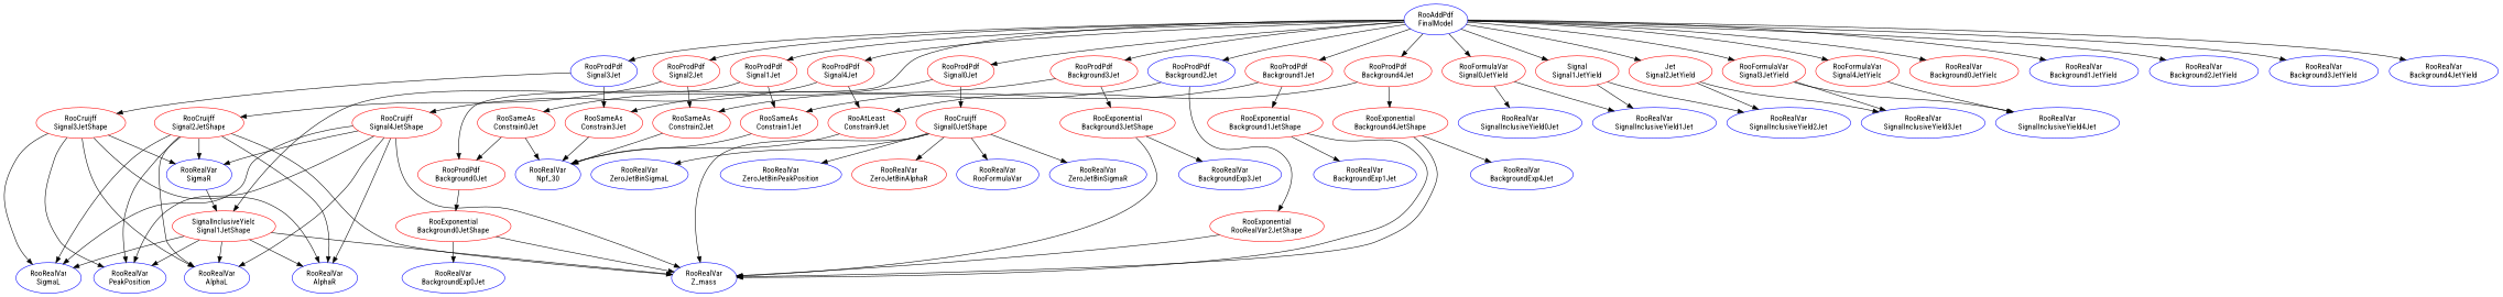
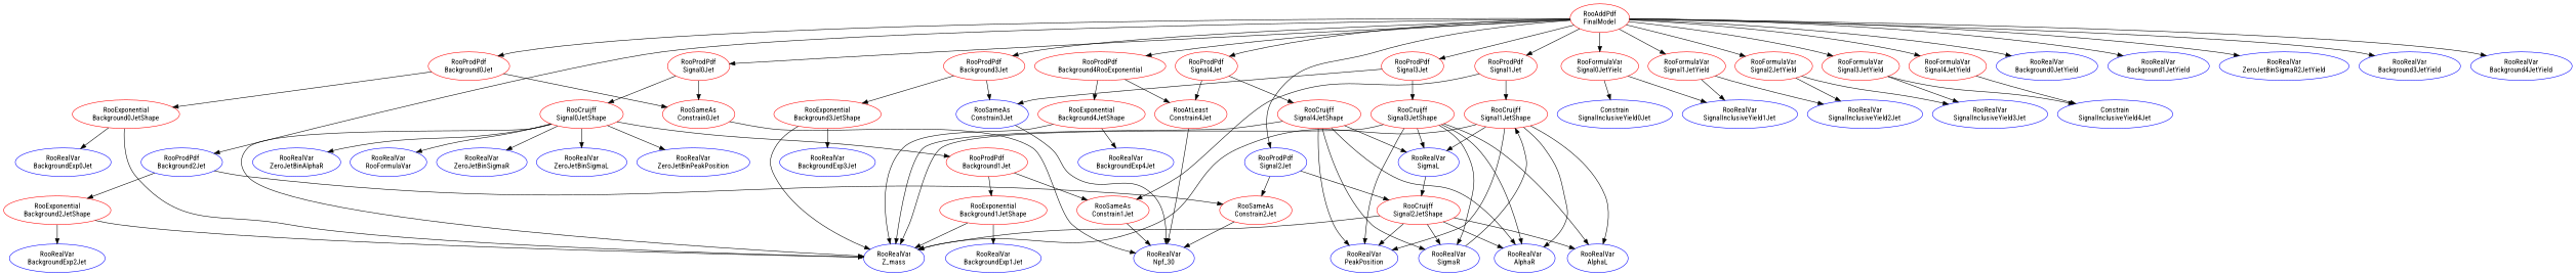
  digraph {
    fontname="Roboto Condensed"
    node [color=red fontname="Roboto Condensed"]
    edge [fontname="Roboto Condensed"]
-   n1 [color=blue label="RooAddPdf\nFinalModel"]
+   n1 [label="RooAddPdf\nFinalModel"]
    n2 [label="RooProdPdf\nSignal0Jet"]
    n3 [label="RooFormulaVar\nSignal0JetYield"]
    n4 [label="RooProdPdf\nSignal1Jet"]
-   n5 [label="Signal\nSignal1JetYield"]
-   n6 [label="RooProdPdf\nSignal2Jet"]
-   n7 [label="Jet\nSignal2JetYield"]
-   n8 [color=blue label="RooProdPdf\nSignal3Jet"]
+   n5 [label="RooFormulaVar\nSignal1JetYield"]
+   n6 [color=blue label="RooProdPdf\nSignal2Jet"]
+   n7 [label="RooFormulaVar\nSignal2JetYield"]
+   n8 [label="RooProdPdf\nSignal3Jet"]
    n9 [label="RooFormulaVar\nSignal3JetYield"]
    n10 [label="RooProdPdf\nSignal4Jet"]
    n11 [label="RooFormulaVar\nSignal4JetYield"]
    n12 [label="RooProdPdf\nBackground0Jet"]
-   n13 [label="RooRealVar\nBackground0JetYield"]
+   n13 [color=blue label="RooRealVar\nBackground0JetYield"]
    n14 [label="RooProdPdf\nBackground1Jet"]
    n15 [color=blue label="RooRealVar\nBackground1JetYield"]
    n16 [color=blue label="RooProdPdf\nBackground2Jet"]
-   n17 [color=blue label="RooRealVar\nBackground2JetYield"]
+   n17 [color=blue label="RooRealVar\nZeroJetBinSigmaR2JetYield"]
    n18 [label="RooProdPdf\nBackground3Jet"]
    n19 [color=blue label="RooRealVar\nBackground3JetYield"]
-   n20 [label="RooProdPdf\nBackground4Jet"]
+   n20 [label="RooProdPdf\nBackground4RooExponential"]
    n21 [color=blue label="RooRealVar\nBackground4JetYield"]
    n22 [label="RooCruijff\nSignal0JetShape"]
    n23 [label="RooSameAs\nConstrain0Jet"]
-   n24 [color=blue label="RooRealVar\nSignalInclusiveYield0Jet"]
+   n24 [color=blue label="Constrain\nSignalInclusiveYield0Jet"]
    n25 [color=blue label="RooRealVar\nSignalInclusiveYield1Jet"]
-   n26 [label="SignalInclusiveYield\nSignal1JetShape"]
+   n26 [label="RooCruijff\nSignal1JetShape"]
    n27 [label="RooSameAs\nConstrain1Jet"]
    n28 [color=blue label="RooRealVar\nSignalInclusiveYield2Jet"]
    n29 [label="RooCruijff\nSignal2JetShape"]
    n30 [label="RooSameAs\nConstrain2Jet"]
    n31 [color=blue label="RooRealVar\nSignalInclusiveYield3Jet"]
    n32 [label="RooCruijff\nSignal3JetShape"]
-   n33 [label="RooSameAs\nConstrain3Jet"]
-   n34 [color=blue label="RooRealVar\nSignalInclusiveYield4Jet"]
+   n33 [color=blue label="RooSameAs\nConstrain3Jet"]
+   n34 [color=blue label="Constrain\nSignalInclusiveYield4Jet"]
    n35 [label="RooCruijff\nSignal4JetShape"]
-   n36 [label="RooAtLeast\nConstrain9Jet"]
+   n36 [label="RooAtLeast\nConstrain4Jet"]
    n37 [label="RooExponential\nBackground0JetShape"]
    n38 [label="RooExponential\nBackground1JetShape"]
-   n39 [label="RooExponential\nRooRealVar2JetShape"]
+   n39 [label="RooExponential\nBackground2JetShape"]
    n40 [label="RooExponential\nBackground3JetShape"]
    n41 [label="RooExponential\nBackground4JetShape"]
    n42 [color=blue label="RooRealVar\nZ_mass"]
    n43 [color=blue label="RooRealVar\nZeroJetBinPeakPosition"]
-   n44 [label="RooRealVar\nZeroJetBinAlphaR"]
+   n44 [color=blue label="RooRealVar\nZeroJetBinAlphaR"]
    n45 [color=blue label="RooRealVar\nRooFormulaVar"]
    n46 [color=blue label="RooRealVar\nZeroJetBinSigmaR"]
    n47 [color=blue label="RooRealVar\nZeroJetBinSigmaL"]
    n48 [color=blue label="RooRealVar\nNpf_30"]
    n49 [color=blue label="RooRealVar\nPeakPosition"]
    n50 [color=blue label="RooRealVar\nAlphaR"]
    n51 [color=blue label="RooRealVar\nAlphaL"]
    n52 [color=blue label="RooRealVar\nSigmaL"]
    n53 [color=blue label="RooRealVar\nSigmaR"]
    n54 [color=blue label="RooRealVar\nBackgroundExp0Jet"]
    n55 [color=blue label="RooRealVar\nBackgroundExp1Jet"]
+   n56 [color=blue label="RooRealVar\nBackgroundExp2Jet"]
    n57 [color=blue label="RooRealVar\nBackgroundExp3Jet"]
    n58 [color=blue label="RooRealVar\nBackgroundExp4Jet"]
    n1 -> n2
    n1 -> n3
    n1 -> n4
    n1 -> n5
    n1 -> n6
    n1 -> n7
    n1 -> n8
    n1 -> n9
    n1 -> n10
    n1 -> n11
    n1 -> n12
    n1 -> n13
-   n1 -> n14
+   n22 -> n14
    n1 -> n15
    n1 -> n16
    n1 -> n17
    n1 -> n18
    n1 -> n19
    n1 -> n20
    n1 -> n21
    n2 -> n22
    n2 -> n23
    n3 -> n24
    n3 -> n25
    n4 -> n26
    n4 -> n27
    n5 -> n25
    n5 -> n28
    n6 -> n29
    n6 -> n30
    n7 -> n28
    n7 -> n31
    n8 -> n32
    n8 -> n33
    n9 -> n31
    n9 -> n34
    n10 -> n35
    n10 -> n36
    n11 -> n34
-   n23 -> n12
+   n12 -> n23
    n12 -> n37
    n14 -> n27
    n14 -> n38
    n16 -> n30
    n16 -> n39
    n18 -> n33
    n18 -> n40
    n20 -> n36
    n20 -> n41
    n22 -> n42
    n22 -> n43
    n22 -> n44
    n22 -> n45
    n22 -> n46
    n22 -> n47
    n23 -> n48
    n26 -> n42
    n26 -> n49
    n26 -> n50
    n26 -> n51
    n26 -> n52
    n27 -> n48
    n29 -> n42
    n29 -> n49
    n29 -> n50
    n29 -> n51
-   n29 -> n52
+   n52 -> n29
    n29 -> n53
    n30 -> n48
+   n32 -> n42
    n32 -> n49
    n32 -> n50
    n32 -> n51
    n32 -> n52
    n32 -> n53
    n33 -> n48
    n35 -> n42
    n35 -> n49
    n35 -> n50
-   n35 -> n51
    n35 -> n52
    n35 -> n53
    n36 -> n48
    n37 -> n42
    n37 -> n54
    n38 -> n42
    n38 -> n55
    n39 -> n42
+   n39 -> n56
    n40 -> n42
    n40 -> n57
    n41 -> n42
    n41 -> n58
    n53 -> n26
  }
